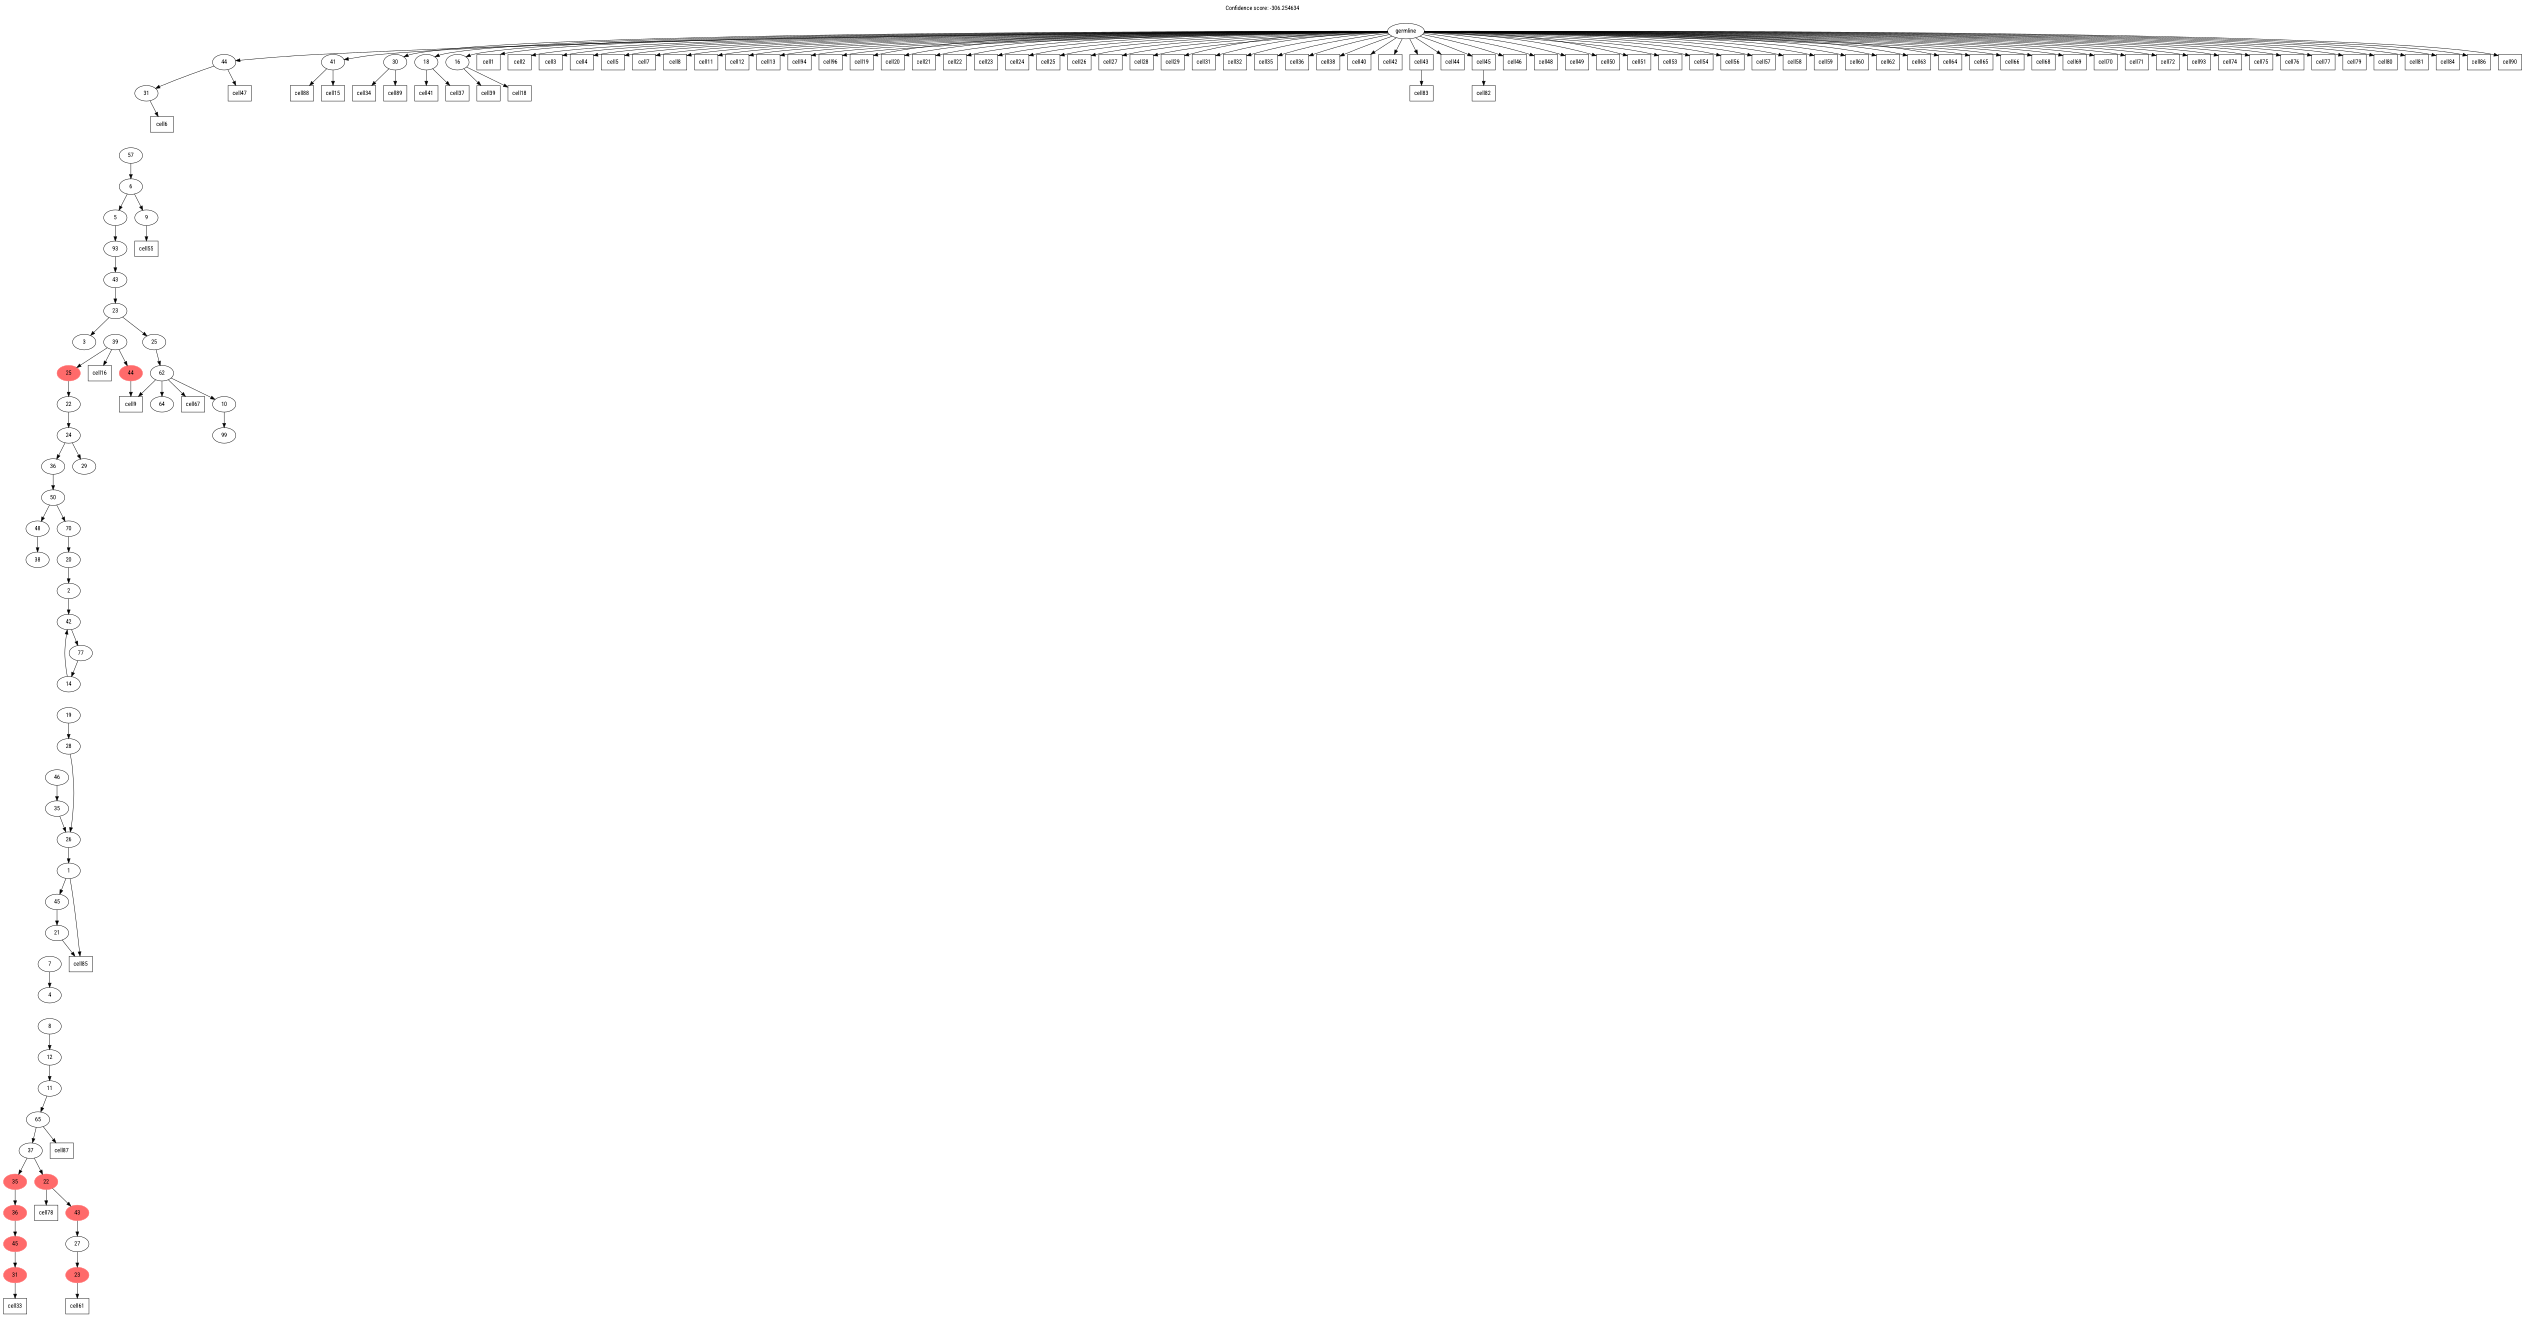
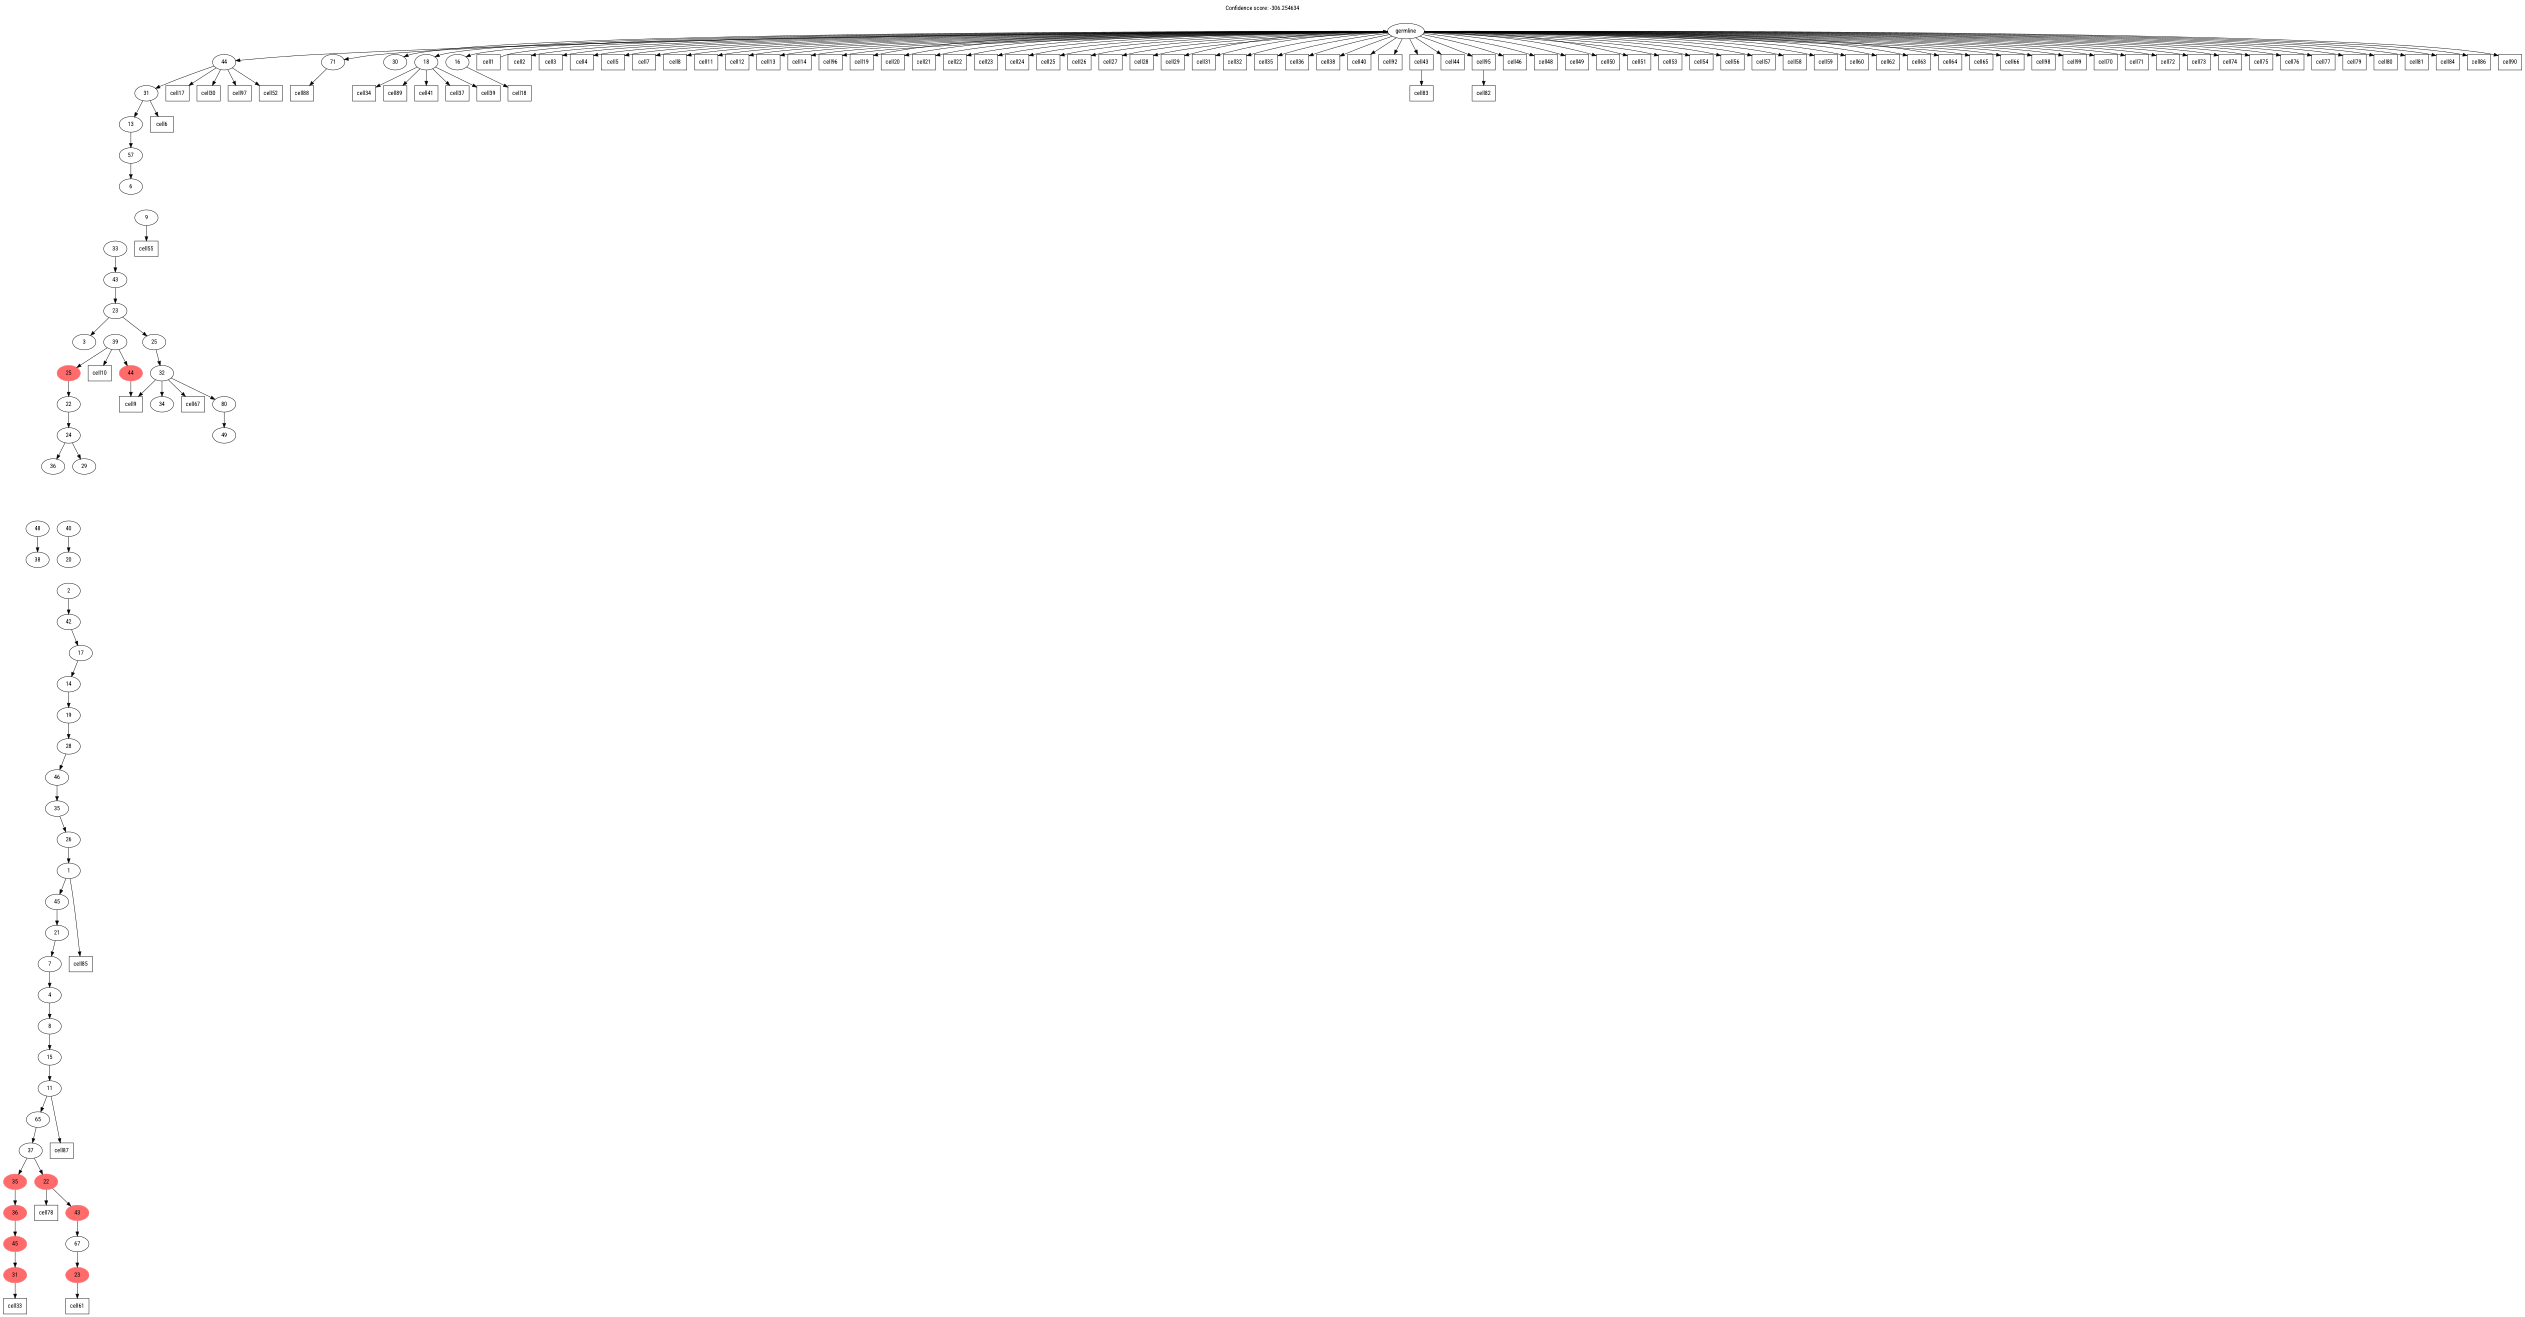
  digraph {
    fontname="Roboto Condensed"
    label="Confidence score: -306.254634"
    labelloc=t
    node [fontname="Roboto Condensed" shape=box]
    edge [fontname="Roboto Condensed"]
-   n1 [label=10 shape=""]
-   n2 [label=99 shape=""]
+   n1 [label=80 shape=""]
+   n2 [label=49 shape=""]
    n3 [label=48 shape=""]
    n4 [label=38 shape=""]
    n5 [color=indianred1 label=45 style=filled shape=""]
    n6 [color=indianred1 label=31 style=filled shape=""]
    cell33
    n8 [color=indianred1 label=36 style=filled shape=""]
    n9 [color=indianred1 label=35 style=filled shape=""]
-   n10 [label=27 shape=""]
+   n10 [label=67 shape=""]
    n11 [color=indianred1 label=23 style=filled shape=""]
    cell61
    n13 [color=indianred1 label=43 style=filled shape=""]
    n14 [color=indianred1 label=22 style=filled shape=""]
    cell78
    n16 [label=37 shape=""]
    n17 [label=65 shape=""]
    n18 [label=11 shape=""]
    cell87
-   n20 [label=12 shape=""]
+   n20 [label=15 shape=""]
    n21 [label=8 shape=""]
    n22 [label=4 shape=""]
    n23 [label=7 shape=""]
    n24 [label=21 shape=""]
    n25 [label=45 shape=""]
    n26 [label=1 shape=""]
    cell85
    n28 [label=26 shape=""]
    n29 [label=35 shape=""]
    n30 [label=46 shape=""]
    n31 [label=28 shape=""]
    n32 [label=19 shape=""]
    n33 [label=14 shape=""]
-   n34 [label=77 shape=""]
+   n34 [label=17 shape=""]
    n35 [label=42 shape=""]
    n36 [label=2 shape=""]
    n37 [label=20 shape=""]
-   n38 [label=70 shape=""]
-   n39 [label=50 shape=""]
+   n38 [label=40 shape=""]
    n40 [label=36 shape=""]
    n41 [label=24 shape=""]
    n42 [label=29 shape=""]
    n43 [label=22 shape=""]
    n44 [color=indianred1 label=25 style=filled shape=""]
    n45 [label=39 shape=""]
    n46 [color=indianred1 label=44 style=filled shape=""]
-   cell10 [label=cell16]
+   cell10
    cell9
-   n49 [label=62 shape=""]
-   n50 [label=64 shape=""]
+   n49 [label=32 shape=""]
+   n50 [label=34 shape=""]
    cell67
    n52 [label=25 shape=""]
    n53 [label=23 shape=""]
    n54 [label=3 shape=""]
    n55 [label=43 shape=""]
-   n56 [label=93 shape=""]
-   n57 [label=5 shape=""]
+   n56 [label=33 shape=""]
    n58 [label=6 shape=""]
    n59 [label=9 shape=""]
    cell55
    n61 [label=57 shape=""]
+   n62 [label=13 shape=""]
    n63 [label=31 shape=""]
    cell6
    n65 [label=44 shape=""]
-   cell47
+   cell17
+   cell30
+   cell47 [label=cell97]
+   cell52
    n70 [label=germline shape=""]
-   n71 [label=41 shape=""]
+   n71 [label=71 shape=""]
    n72 [label=30 shape=""]
    n73 [label=18 shape=""]
    n74 [label=16 shape=""]
    cell1
    cell2
    cell3
    cell4
    cell5
    cell7
    cell8
    cell11
    cell12
    cell13
-   cell14 [label=cell94]
+   cell14
    n86 [label=cell96]
    cell19
    cell20
    cell21
    cell22
    cell23
    cell24
    cell25
    cell26
    cell27
    cell28
    cell29
    cell31
    cell32
    cell35
    cell36
    cell38
    cell40
-   cell42
+   cell42 [label=cell92]
    cell43
    cell44
-   cell45
+   cell45 [label=cell95]
    cell46
    cell48
    cell49
    cell50
    cell51
    cell53
    cell54
    cell56
    cell57
    cell58
    cell59
    cell60
    cell62
    cell63
    cell64
    cell65
    cell66
-   cell68
-   cell69
+   cell68 [label=cell98]
+   cell69 [label=cell99]
    cell70
    cell71
    cell72
-   cell73 [label=cell93]
+   cell73
    cell74
    cell75
    cell76
    cell77
    cell79
    cell80
    cell81
    cell84
    cell86
    cell90
-   cell15
    cell88
    cell89
    cell34
    cell37
    cell41
    cell18
    cell39
    cell83
    cell82
    n1 -> n2
    n3 -> n4
    n5 -> n6
    n6 -> cell33
    n8 -> n5
    n9 -> n8
    n10 -> n11
    n11 -> cell61
    n13 -> n10
    n14 -> n13
    n14 -> cell78
    n16 -> n9
    n16 -> n14
    n17 -> n16
    n18 -> n17
-   n17 -> cell87
+   n18 -> cell87
    n20 -> n18
    n21 -> n20
+   n22 -> n21
    n23 -> n22
-   n24 -> cell85
+   n24 -> n23
    n25 -> n24
    n26 -> n25
    n26 -> cell85
    n28 -> n26
    n29 -> n28
    n30 -> n29
-   n31 -> n28
+   n31 -> n30
    n32 -> n31
-   n33 -> n35
+   n33 -> n32
    n34 -> n33
    n35 -> n34
    n36 -> n35
-   n37 -> n36
    n38 -> n37
-   n39 -> n3
-   n39 -> n38
-   n40 -> n39
    n41 -> n40
    n41 -> n42
    n43 -> n41
    n44 -> n43
    n45 -> n44
    n45 -> n46
    n45 -> cell10
    n46 -> cell9
    n49 -> n1
    n49 -> cell9
    n49 -> n50
    n49 -> cell67
    n52 -> n49
    n53 -> n52
    n53 -> n54
    n55 -> n53
    n56 -> n55
-   n57 -> n56
-   n58 -> n57
-   n58 -> n59
    n59 -> cell55
    n61 -> n58
+   n62 -> n61
+   n63 -> n62
    n63 -> cell6
    n65 -> n63
+   n65 -> cell17
+   n65 -> cell30
    n65 -> cell47
+   n65 -> cell52
    n70 -> n65
    n70 -> n71
    n70 -> n72
    n70 -> n73
    n70 -> n74
-   n70 -> cell1
+   cell1 -> n70
    n70 -> cell2
    n70 -> cell3
    n70 -> cell4
    n70 -> cell5
    n70 -> cell7
    n70 -> cell8
    n70 -> cell11
    n70 -> cell12
    n70 -> cell13
    n70 -> cell14
    n70 -> n86
    n70 -> cell19
    n70 -> cell20
    n70 -> cell21
    n70 -> cell22
    n70 -> cell23
    n70 -> cell24
    n70 -> cell25
    n70 -> cell26
    n70 -> cell27
    n70 -> cell28
    n70 -> cell29
    n70 -> cell31
    n70 -> cell32
    n70 -> cell35
    n70 -> cell36
    n70 -> cell38
    n70 -> cell40
    n70 -> cell42
    n70 -> cell43
    n70 -> cell44
    n70 -> cell45
    n70 -> cell46
    n70 -> cell48
    n70 -> cell49
    n70 -> cell50
    n70 -> cell51
    n70 -> cell53
    n70 -> cell54
    n70 -> cell56
    n70 -> cell57
    n70 -> cell58
    n70 -> cell59
    n70 -> cell60
    n70 -> cell62
    n70 -> cell63
    n70 -> cell64
    n70 -> cell65
    n70 -> cell66
    n70 -> cell68
    n70 -> cell69
    n70 -> cell70
    n70 -> cell71
    n70 -> cell72
    n70 -> cell73
    n70 -> cell74
    n70 -> cell75
    n70 -> cell76
    n70 -> cell77
    n70 -> cell79
    n70 -> cell80
    n70 -> cell81
    n70 -> cell84
    n70 -> cell86
    n70 -> cell90
-   n71 -> cell15
    n71 -> cell88
-   n72 -> cell89
-   n72 -> cell34
+   n73 -> cell89
+   n73 -> cell34
    n73 -> cell37
    n73 -> cell41
    n74 -> cell18
-   n74 -> cell39
+   n73 -> cell39
    cell43 -> cell83
    cell45 -> cell82
  }
